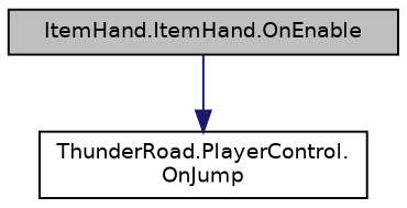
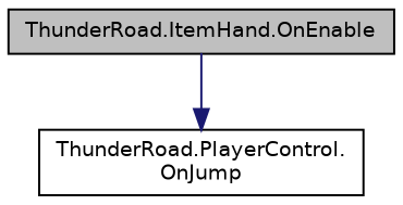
  digraph {
    rankdir=TB
    node [color=black fontname=Helvetica fontsize=10 shape=record style=filled]
-   n1 [fillcolor=grey75 fontcolor=black height=0.2 label="ItemHand.ItemHand.OnEnable" width=0.4]
+   n1 [fillcolor=grey75 fontcolor=black height=0.2 label="ThunderRoad.ItemHand.OnEnable" width=0.4]
    n2 [fillcolor=white height=0.2 label="ThunderRoad.PlayerControl.\lOnJump" width=0.4]
    n1 -> n2 [color=midnightblue fontname=Helvetica fontsize=10 labelfontname=Helvetica labelfontsize=10 style=solid]
  }
